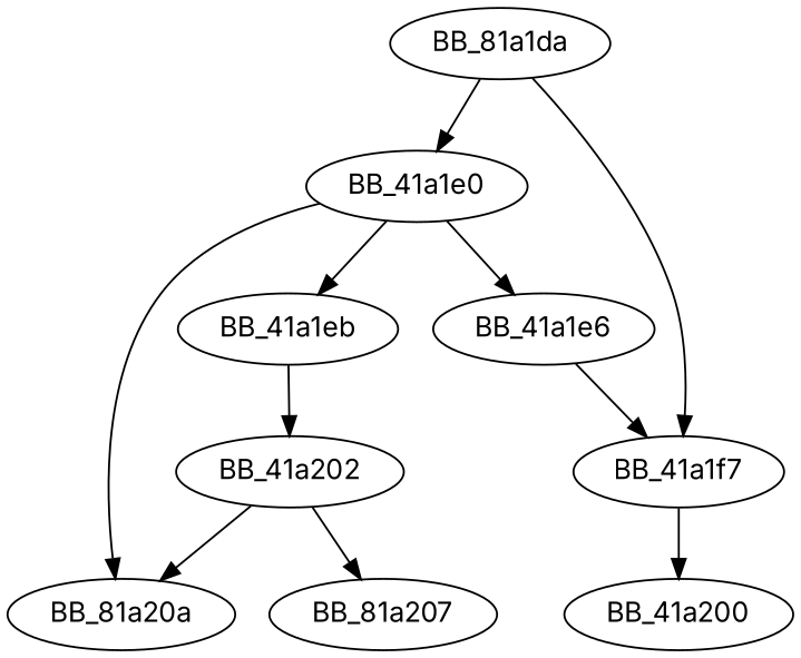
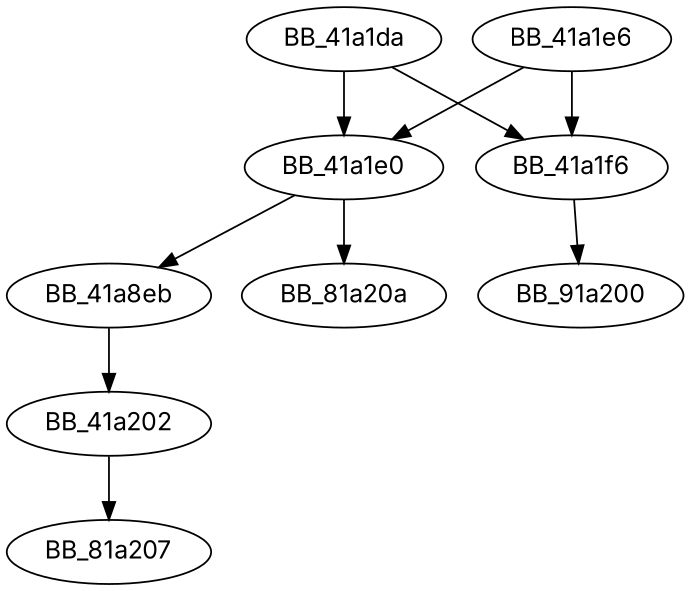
  digraph {
    fontname=Inter
    node [fontname=Inter]
    edge [fontname=Inter]
-   BB_41a1da [label=BB_81a1da]
+   BB_41a1da
    BB_41a1e0
-   BB_41a1f6 [label=BB_41a1f7]
+   BB_41a1f6
    BB_41a1e6
    n5 [label=BB_81a20a]
-   BB_41a1eb
+   BB_41a1eb [label=BB_41a8eb]
    BB_41a202
-   BB_41a200
+   BB_41a200 [label=BB_91a200]
    n9 [label=BB_81a207]
    BB_41a1da -> BB_41a1e0
    BB_41a1da -> BB_41a1f6
-   BB_41a1e0 -> BB_41a1e6
+   BB_41a1e6 -> BB_41a1e0
    BB_41a1e0 -> n5
    BB_41a1e0 -> BB_41a1eb
    BB_41a1f6 -> BB_41a200
    BB_41a1e6 -> BB_41a1f6
    BB_41a1eb -> BB_41a202
-   BB_41a202 -> n5
    BB_41a202 -> n9
  }
